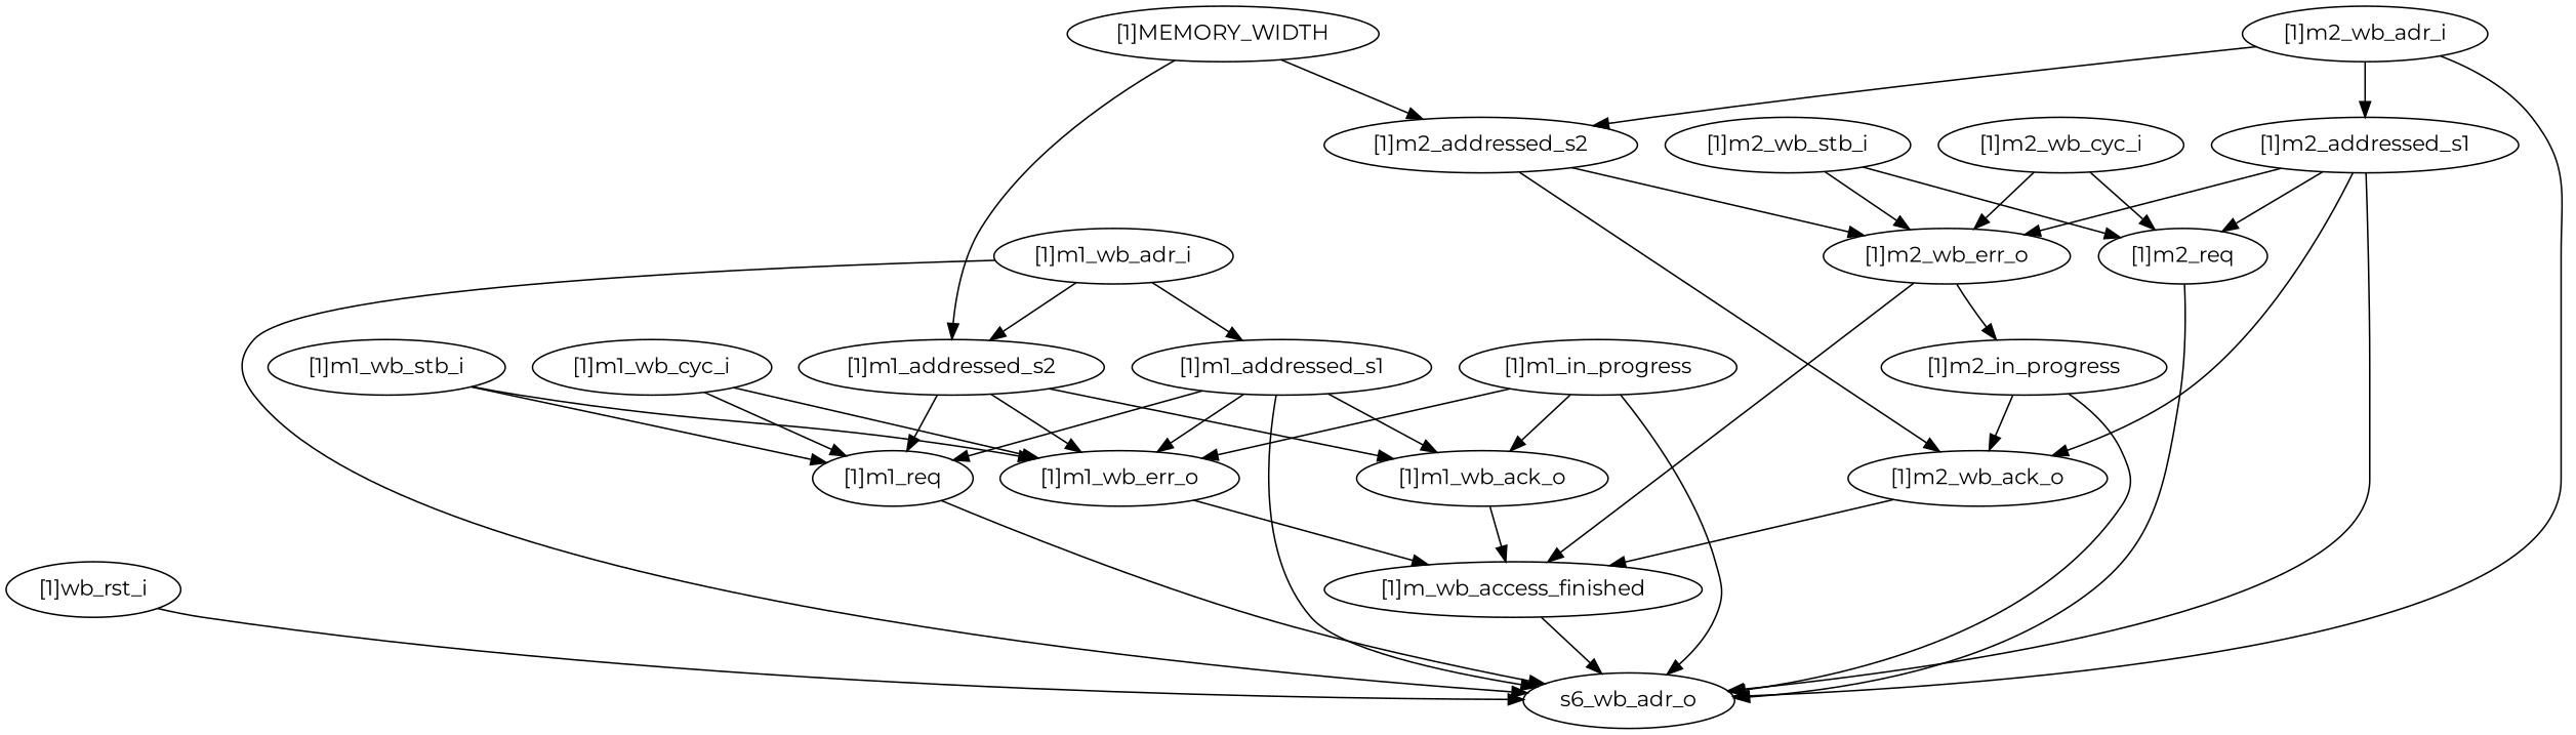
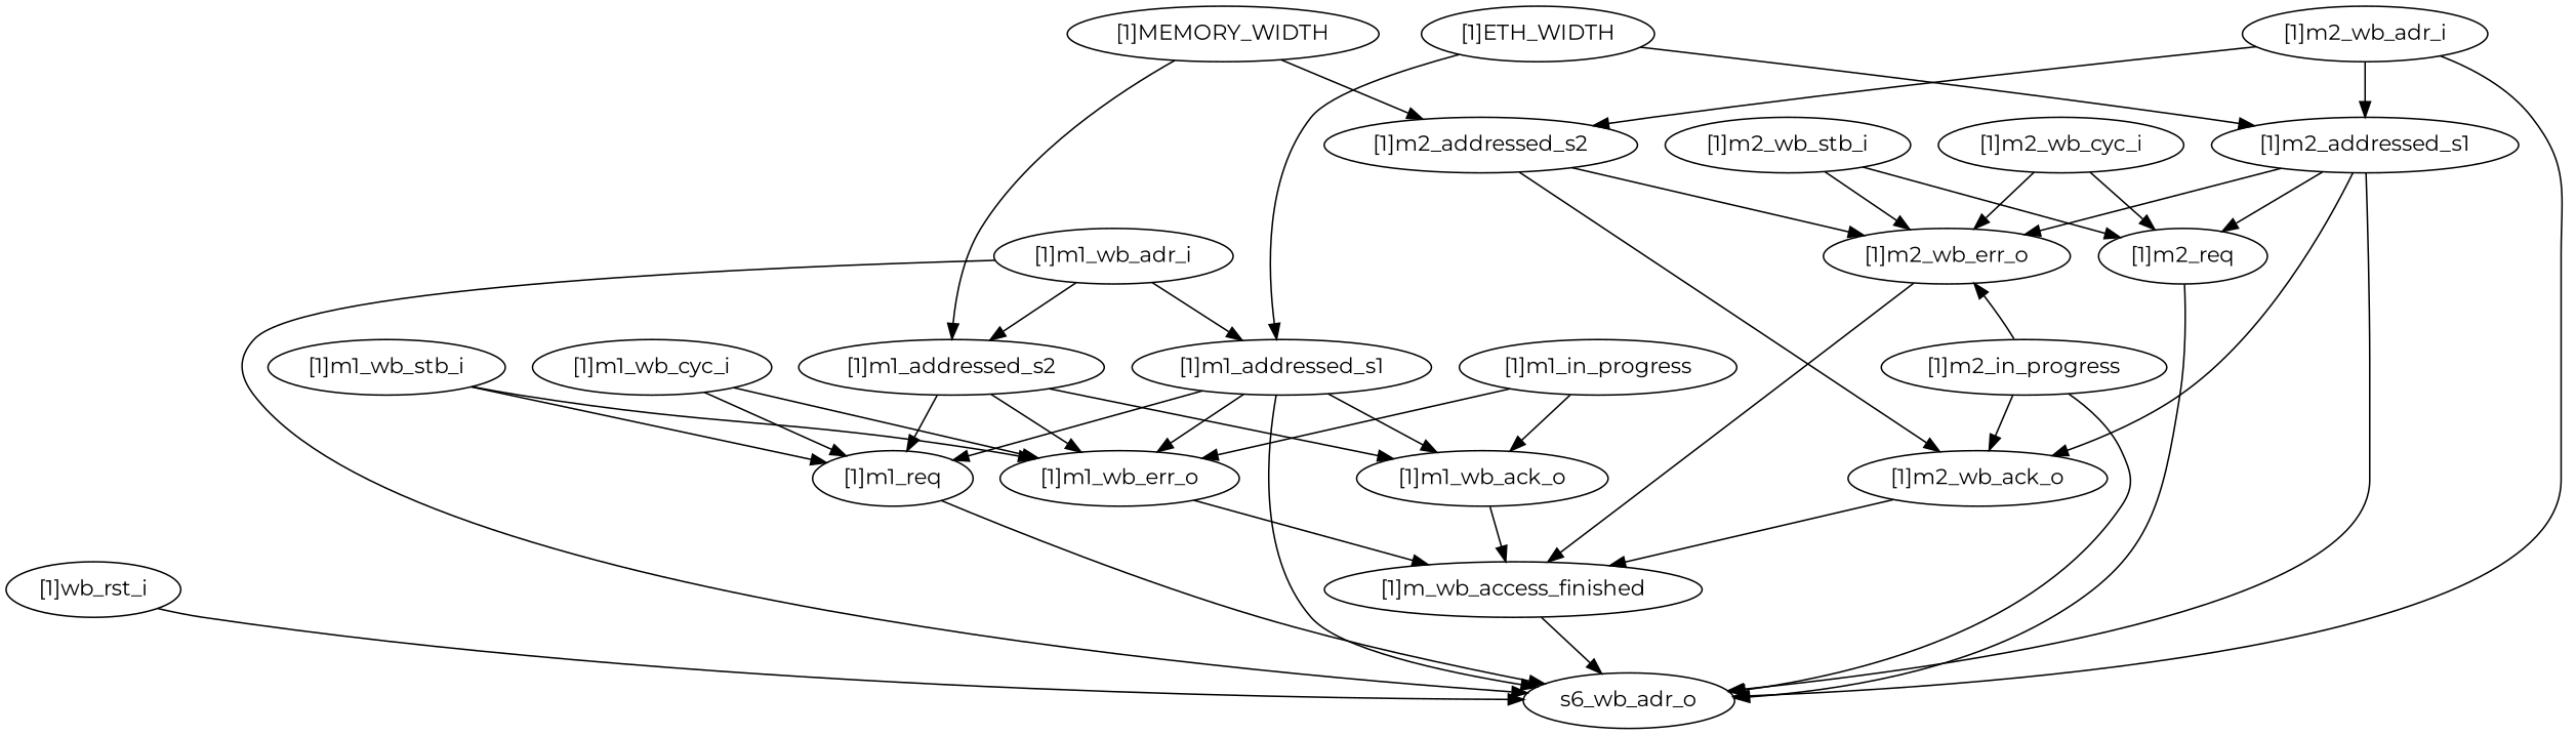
  strict digraph {
    fontname=Montserrat
    node [complexity=10 fontname=Montserrat importance=0.0902766164514 rank=0.00564228852821]
    edge [fontname=Montserrat]
    "[1]wb_rst_i" [complexity=1 importance=0.0744925250591 rank=0.0744925250591]
    n2 [complexity=0 importance=0.0204892499917 label=s6_wb_adr_o rank=0.0]
    "[1]m2_wb_cyc_i" [importance=0.0723674974306 rank=0.00723674974306]
    "[1]m2_req" [complexity=5 importance=0.0593427223468 rank=0.0118685444694]
    "[1]m2_wb_err_o" [importance=0.130601249026 rank=0.0130601249026]
    "[1]m_wb_access_finished" [complexity=5 importance=0.101438705896 rank=0.0202877411793]
    "[1]m1_wb_adr_i" [complexity=16]
    "[1]m1_addressed_s2" [complexity=15 importance=0.409712866099 rank=0.0273141910733]
    "[1]m1_addressed_s1" [complexity=15 importance=0.540314115125 rank=0.0360209410083]
    "[1]m1_req" [complexity=5 importance=0.0593427223468 rank=0.0118685444694]
    "[1]m1_wb_err_o" [importance=0.130601249026 rank=0.0130601249026]
    "[1]m1_wb_ack_o" [importance=0.119710692366 rank=0.0119710692366]
    "[1]m2_in_progress" [complexity=11 importance=0.54399387641 rank=0.0494539887645]
    "[1]m2_wb_ack_o" [importance=0.119710692366 rank=0.0119710692366]
    "[1]m1_in_progress" [complexity=11 importance=0.54399387641 rank=0.0494539887645]
    "[1]MEMORY_WIDTH" [complexity=16]
    "[1]m2_addressed_s2" [importance=0.0772518413675 rank=0.00772518413675]
    "[1]m1_wb_stb_i" [complexity=14 importance=0.274227273136 rank=0.0195876623669]
    "[1]m2_wb_adr_i" [complexity=16]
    "[1]m2_addressed_s1" [importance=0.0772518413675 rank=0.00772518413675]
    "[1]m1_wb_cyc_i" [complexity=14 importance=0.274227273136 rank=0.0195876623669]
+   "[1]ETH_WIDTH" [complexity=16]
    "[1]m2_wb_stb_i" [importance=0.0723674974306 rank=0.00723674974306]
    "[1]wb_rst_i" -> n2
    "[1]m2_wb_cyc_i" -> "[1]m2_req"
    "[1]m2_wb_cyc_i" -> "[1]m2_wb_err_o"
    "[1]m2_req" -> n2
    "[1]m2_wb_err_o" -> "[1]m_wb_access_finished"
    "[1]m_wb_access_finished" -> n2
    "[1]m1_wb_adr_i" -> n2
    "[1]m1_wb_adr_i" -> "[1]m1_addressed_s2"
    "[1]m1_wb_adr_i" -> "[1]m1_addressed_s1"
    "[1]m1_addressed_s2" -> "[1]m1_req"
    "[1]m1_addressed_s2" -> "[1]m1_wb_err_o"
    "[1]m1_addressed_s2" -> "[1]m1_wb_ack_o"
    "[1]m1_addressed_s1" -> n2
    "[1]m1_addressed_s1" -> "[1]m1_req"
    "[1]m1_addressed_s1" -> "[1]m1_wb_err_o"
    "[1]m1_addressed_s1" -> "[1]m1_wb_ack_o"
    "[1]m1_req" -> n2
    "[1]m1_wb_err_o" -> "[1]m_wb_access_finished"
    "[1]m1_wb_ack_o" -> "[1]m_wb_access_finished"
    "[1]m2_in_progress" -> n2
-   "[1]m2_wb_err_o" -> "[1]m2_in_progress"
+   "[1]m2_in_progress" -> "[1]m2_wb_err_o"
    "[1]m2_in_progress" -> "[1]m2_wb_ack_o"
    "[1]m2_wb_ack_o" -> "[1]m_wb_access_finished"
-   "[1]m1_in_progress" -> n2
    "[1]m1_in_progress" -> "[1]m1_wb_err_o"
    "[1]m1_in_progress" -> "[1]m1_wb_ack_o"
    "[1]MEMORY_WIDTH" -> "[1]m1_addressed_s2"
    "[1]MEMORY_WIDTH" -> "[1]m2_addressed_s2"
    "[1]m2_addressed_s2" -> "[1]m2_wb_err_o"
    "[1]m2_addressed_s2" -> "[1]m2_wb_ack_o"
    "[1]m1_wb_stb_i" -> "[1]m1_req"
    "[1]m1_wb_stb_i" -> "[1]m1_wb_err_o"
    "[1]m2_wb_adr_i" -> n2
    "[1]m2_wb_adr_i" -> "[1]m2_addressed_s2"
    "[1]m2_wb_adr_i" -> "[1]m2_addressed_s1"
    "[1]m2_addressed_s1" -> n2
    "[1]m2_addressed_s1" -> "[1]m2_req"
    "[1]m2_addressed_s1" -> "[1]m2_wb_err_o"
    "[1]m2_addressed_s1" -> "[1]m2_wb_ack_o"
    "[1]m1_wb_cyc_i" -> "[1]m1_req"
    "[1]m1_wb_cyc_i" -> "[1]m1_wb_err_o"
+   "[1]ETH_WIDTH" -> "[1]m1_addressed_s1"
+   "[1]ETH_WIDTH" -> "[1]m2_addressed_s1"
    "[1]m2_wb_stb_i" -> "[1]m2_req"
    "[1]m2_wb_stb_i" -> "[1]m2_wb_err_o"
  }
